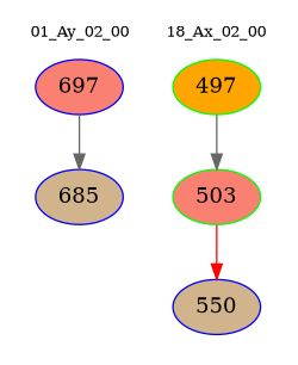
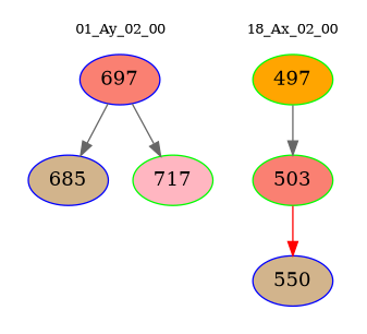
  digraph {
    node [color=blue fillcolor=salmon style=filled]
    edge [color=gray40]
    n1 [label=697]
    n2 [fillcolor=tan label=685]
+   n3 [color=green fillcolor=lightpink label=717]
    n4 [color=green label=503]
    n5 [color=green fillcolor=orange label=497]
    n6 [fillcolor=tan label=550]
    subgraph cluster_1 {
      color=white
      fontsize=10
      label="01_Ay_02_00"
      n1
      n2
+     n3
    }
    subgraph cluster_2 {
      color=white
      fontsize=10
      label="18_Ax_02_00"
      n4
      n5
      n6
    }
    n1 -> n2
+   n1 -> n3
    n4 -> n6 [color=red]
    n5 -> n4
  }
